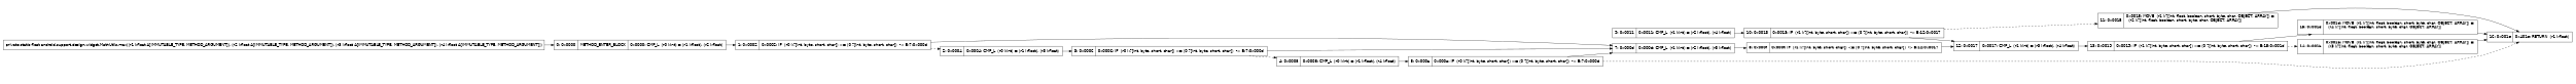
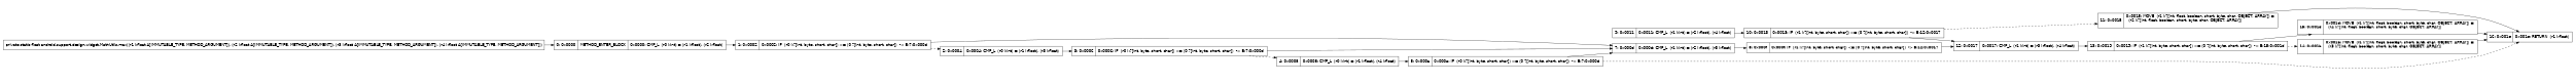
  digraph {
    fontname="DejaVu Sans"
    rankdir=LR
    node [fontname="DejaVu Sans" shape=record]
    edge [fontname="DejaVu Sans"]
    n1 [label="{0\:\ 0x0000|METHOD_ENTER_BLOCK\l|0x0000: CMP_L  (r0 I:int) = (r1 I:float), (r2 I:float) \l}"]
    n2 [label="{1\:\ 0x0002|0x0002: IF  (r0 I:?[int, byte, short, char]) \<= (0 ?[int, byte, short, char])  \-\> B:7:0x000d \l}"]
    n3 [label="{2\:\ 0x0004|0x0004: CMP_L  (r0 I:int) = (r1 I:float), (r3 I:float) \l}"]
    n4 [label="{7\:\ 0x000d|0x000d: CMP_L  (r1 I:int) = (r2 I:float), (r3 I:float) \l}"]
    n5 [label="{3\:\ 0x0006|0x0006: IF  (r0 I:?[int, byte, short, char]) \<= (0 ?[int, byte, short, char])  \-\> B:7:0x000d \l}"]
    n6 [label="{8\:\ 0x000f|0x000f: IF  (r1 I:?[int, byte, short, char]) \<= (0 ?[int, byte, short, char])  \-\> B:12:0x0017 \l}"]
    n7 [label="{4\:\ 0x0008|0x0008: CMP_L  (r0 I:int) = (r1 I:float), (r4 I:float) \l}"]
    n8 [label="{5\:\ 0x000a|0x000a: IF  (r0 I:?[int, byte, short, char]) \<= (0 ?[int, byte, short, char])  \-\> B:7:0x000d \l}"]
-   n9 [label="{16\:\ 0x001e|0x401e: RETURN  (r1 I:float) \l}"]
+   n9 [label="{16\:\ 0x001e|0x001e: RETURN  (r1 I:float) \l}"]
    n10 [label="{12\:\ 0x0017|0x0017: CMP_L  (r1 I:int) = (r3 I:float), (r4 I:float) \l}"]
    n11 [label="{9\:\ 0x0011|0x0011: CMP_L  (r1 I:int) = (r2 I:float), (r4 I:float) \l}"]
    n12 [label="{10\:\ 0x0013|0x0013: IF  (r1 I:?[int, byte, short, char]) \<= (0 ?[int, byte, short, char])  \-\> B:12:0x0017 \l}"]
    n13 [label="{13\:\ 0x0019|0x0019: IF  (r1 I:?[int, byte, short, char]) \<= (0 ?[int, byte, short, char])  \-\> B:15:0x001d \l}"]
    n14 [label="{11\:\ 0x0015|0x0015: MOVE  (r1 I:?[int, float, boolean, short, byte, char, OBJECT, ARRAY]) = \l  (r2 I:?[int, float, boolean, short, byte, char, OBJECT, ARRAY])\l \l}"]
    n15 [label="{14\:\ 0x001b|0x001b: MOVE  (r1 I:?[int, float, boolean, short, byte, char, OBJECT, ARRAY]) = \l  (r3 I:?[int, float, boolean, short, byte, char, OBJECT, ARRAY])\l \l}"]
    n16 [label="{15\:\ 0x001d|0x001d: MOVE  (r1 I:?[int, float, boolean, short, byte, char, OBJECT, ARRAY]) = \l  (r4 I:?[int, float, boolean, short, byte, char, OBJECT, ARRAY])\l \l}"]
    n17 [label="{private static float android.support.design.widget.MathUtils.max((r1 I:float A[IMMUTABLE_TYPE, METHOD_ARGUMENT]), (r2 I:float A[IMMUTABLE_TYPE, METHOD_ARGUMENT]), (r3 I:float A[IMMUTABLE_TYPE, METHOD_ARGUMENT]), (r4 I:float A[IMMUTABLE_TYPE, METHOD_ARGUMENT])) }"]
    n1 -> n2
    n2 -> n3 [style=dashed]
    n2 -> n4
    n3 -> n5
    n4 -> n6
    n5 -> n4
    n5 -> n7 [style=dashed]
    n6 -> n10
    n7 -> n8
    n8 -> n4
    n8 -> n9 [style=dashed]
    n10 -> n13
    n11 -> n12
    n12 -> n10
    n12 -> n14 [style=dashed]
    n13 -> n15 [style=dashed]
    n13 -> n16
    n14 -> n9
    n15 -> n9
    n16 -> n9
    n17 -> n1
  }
